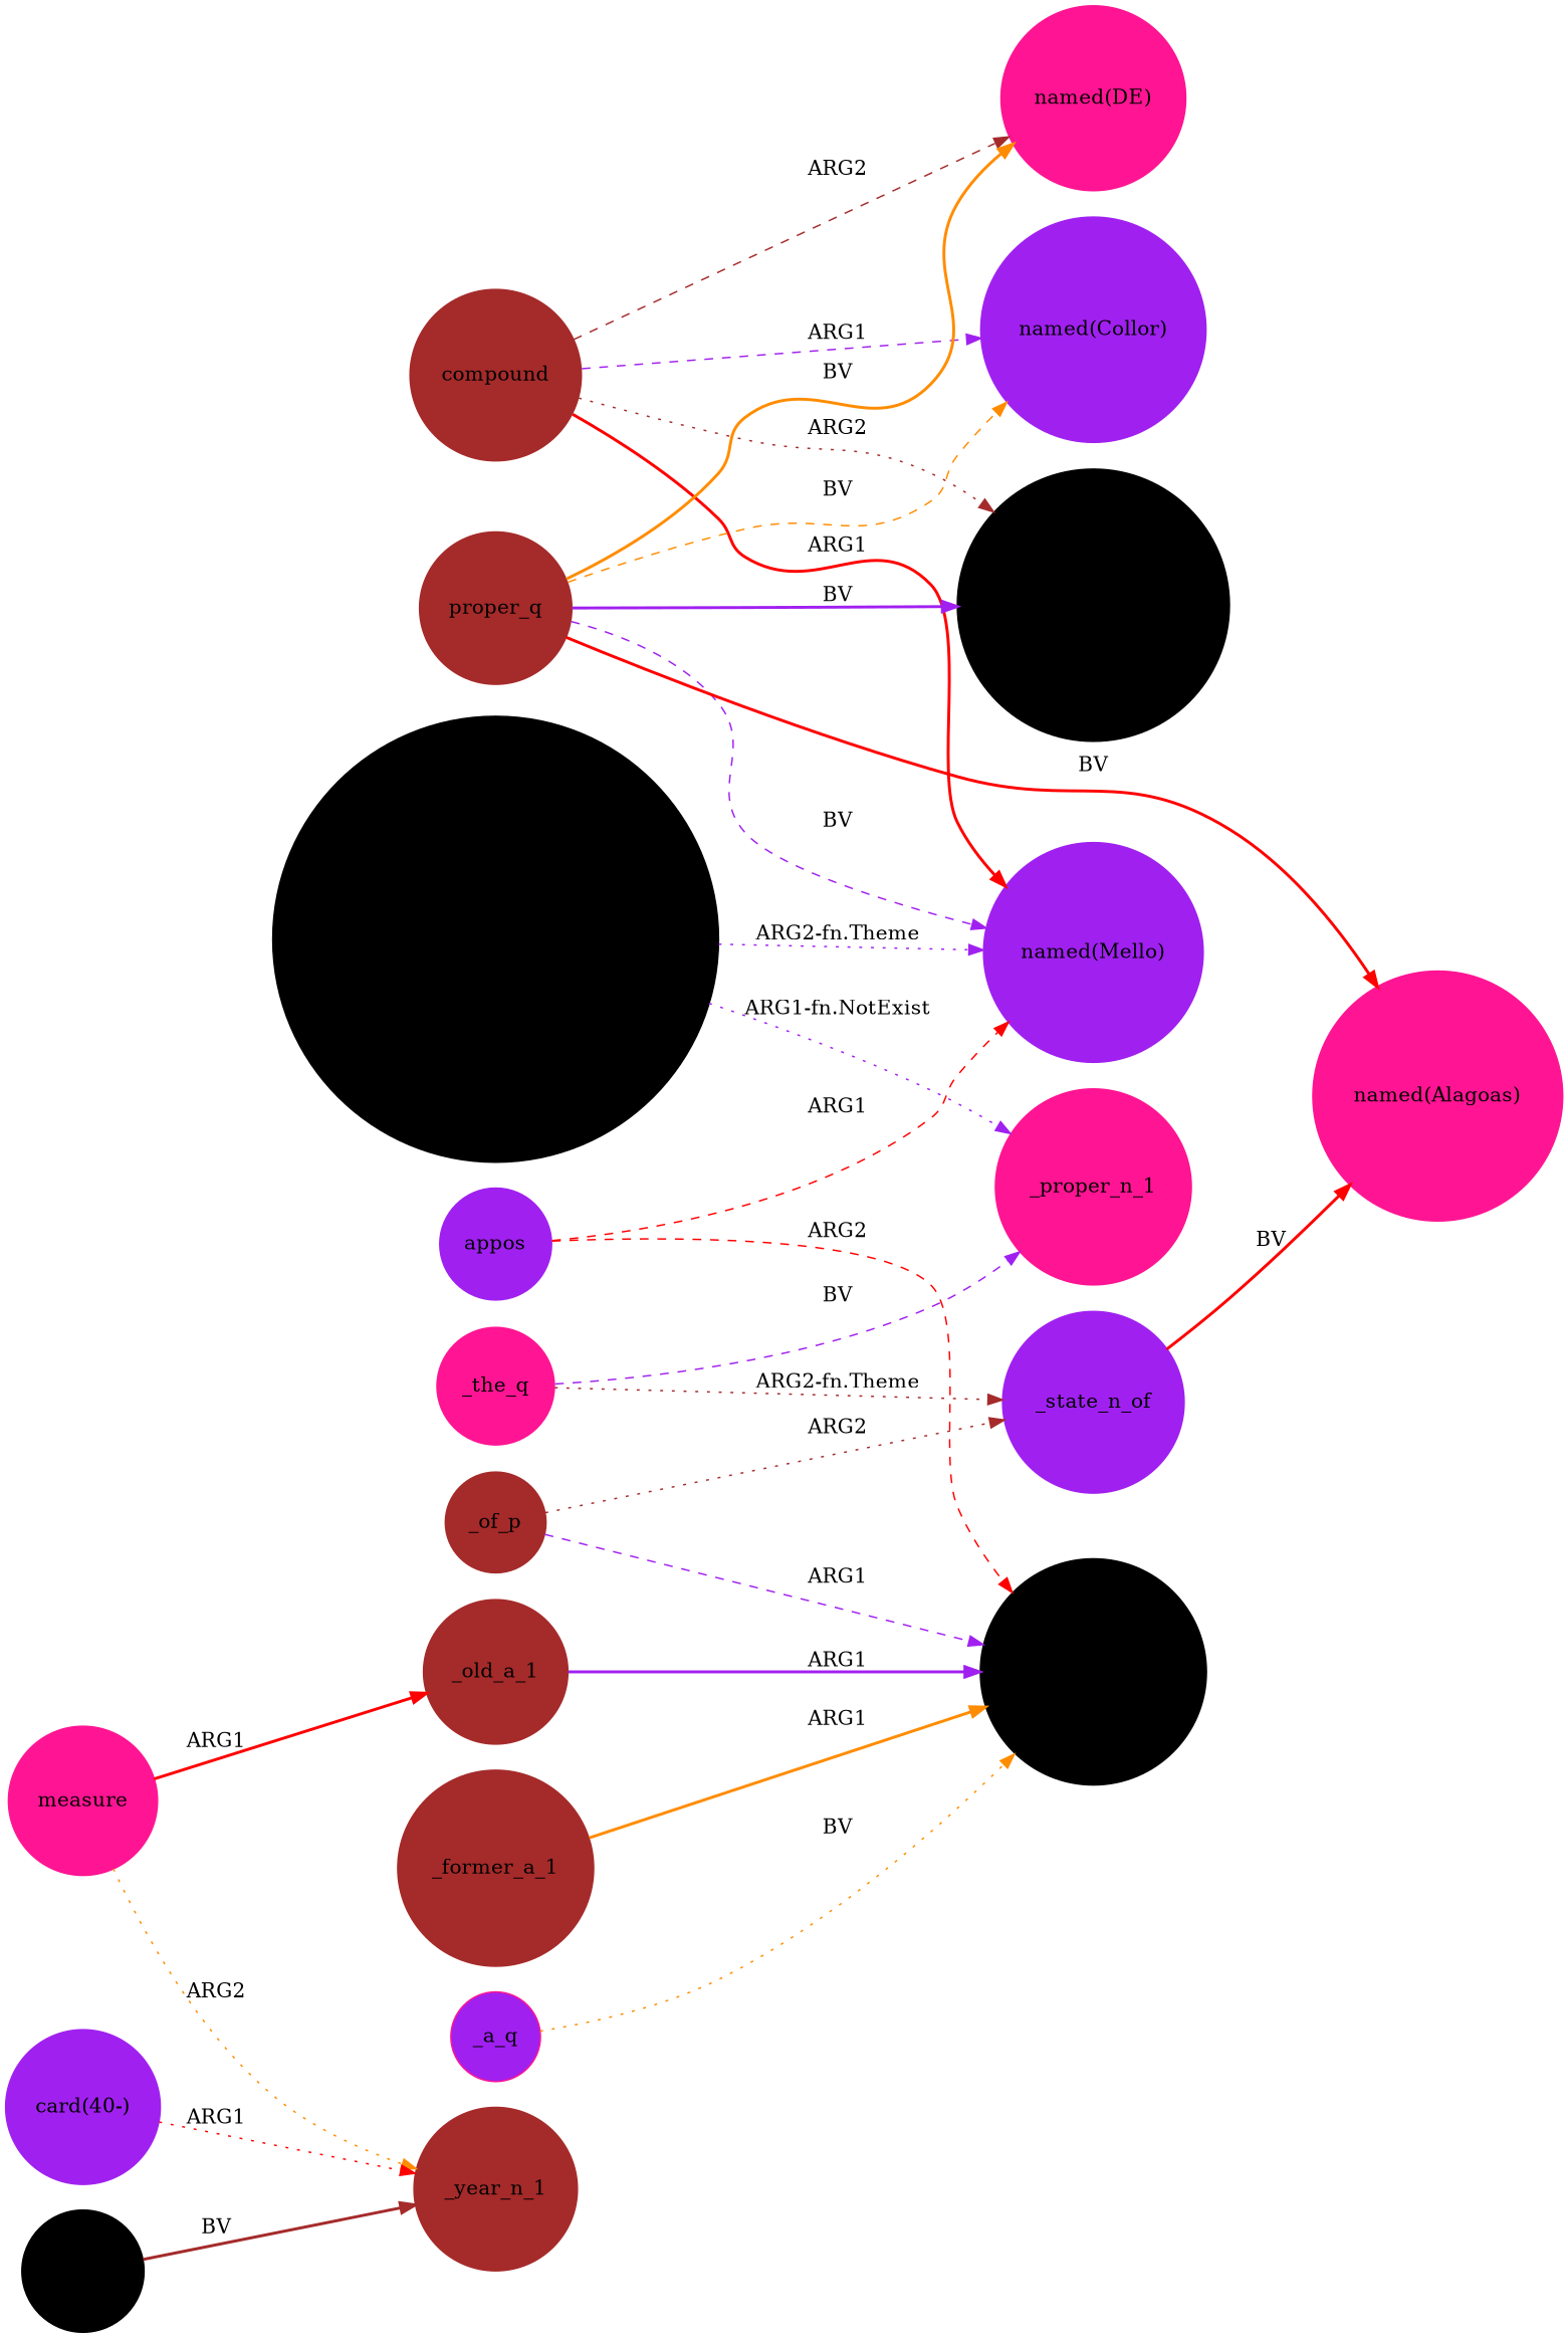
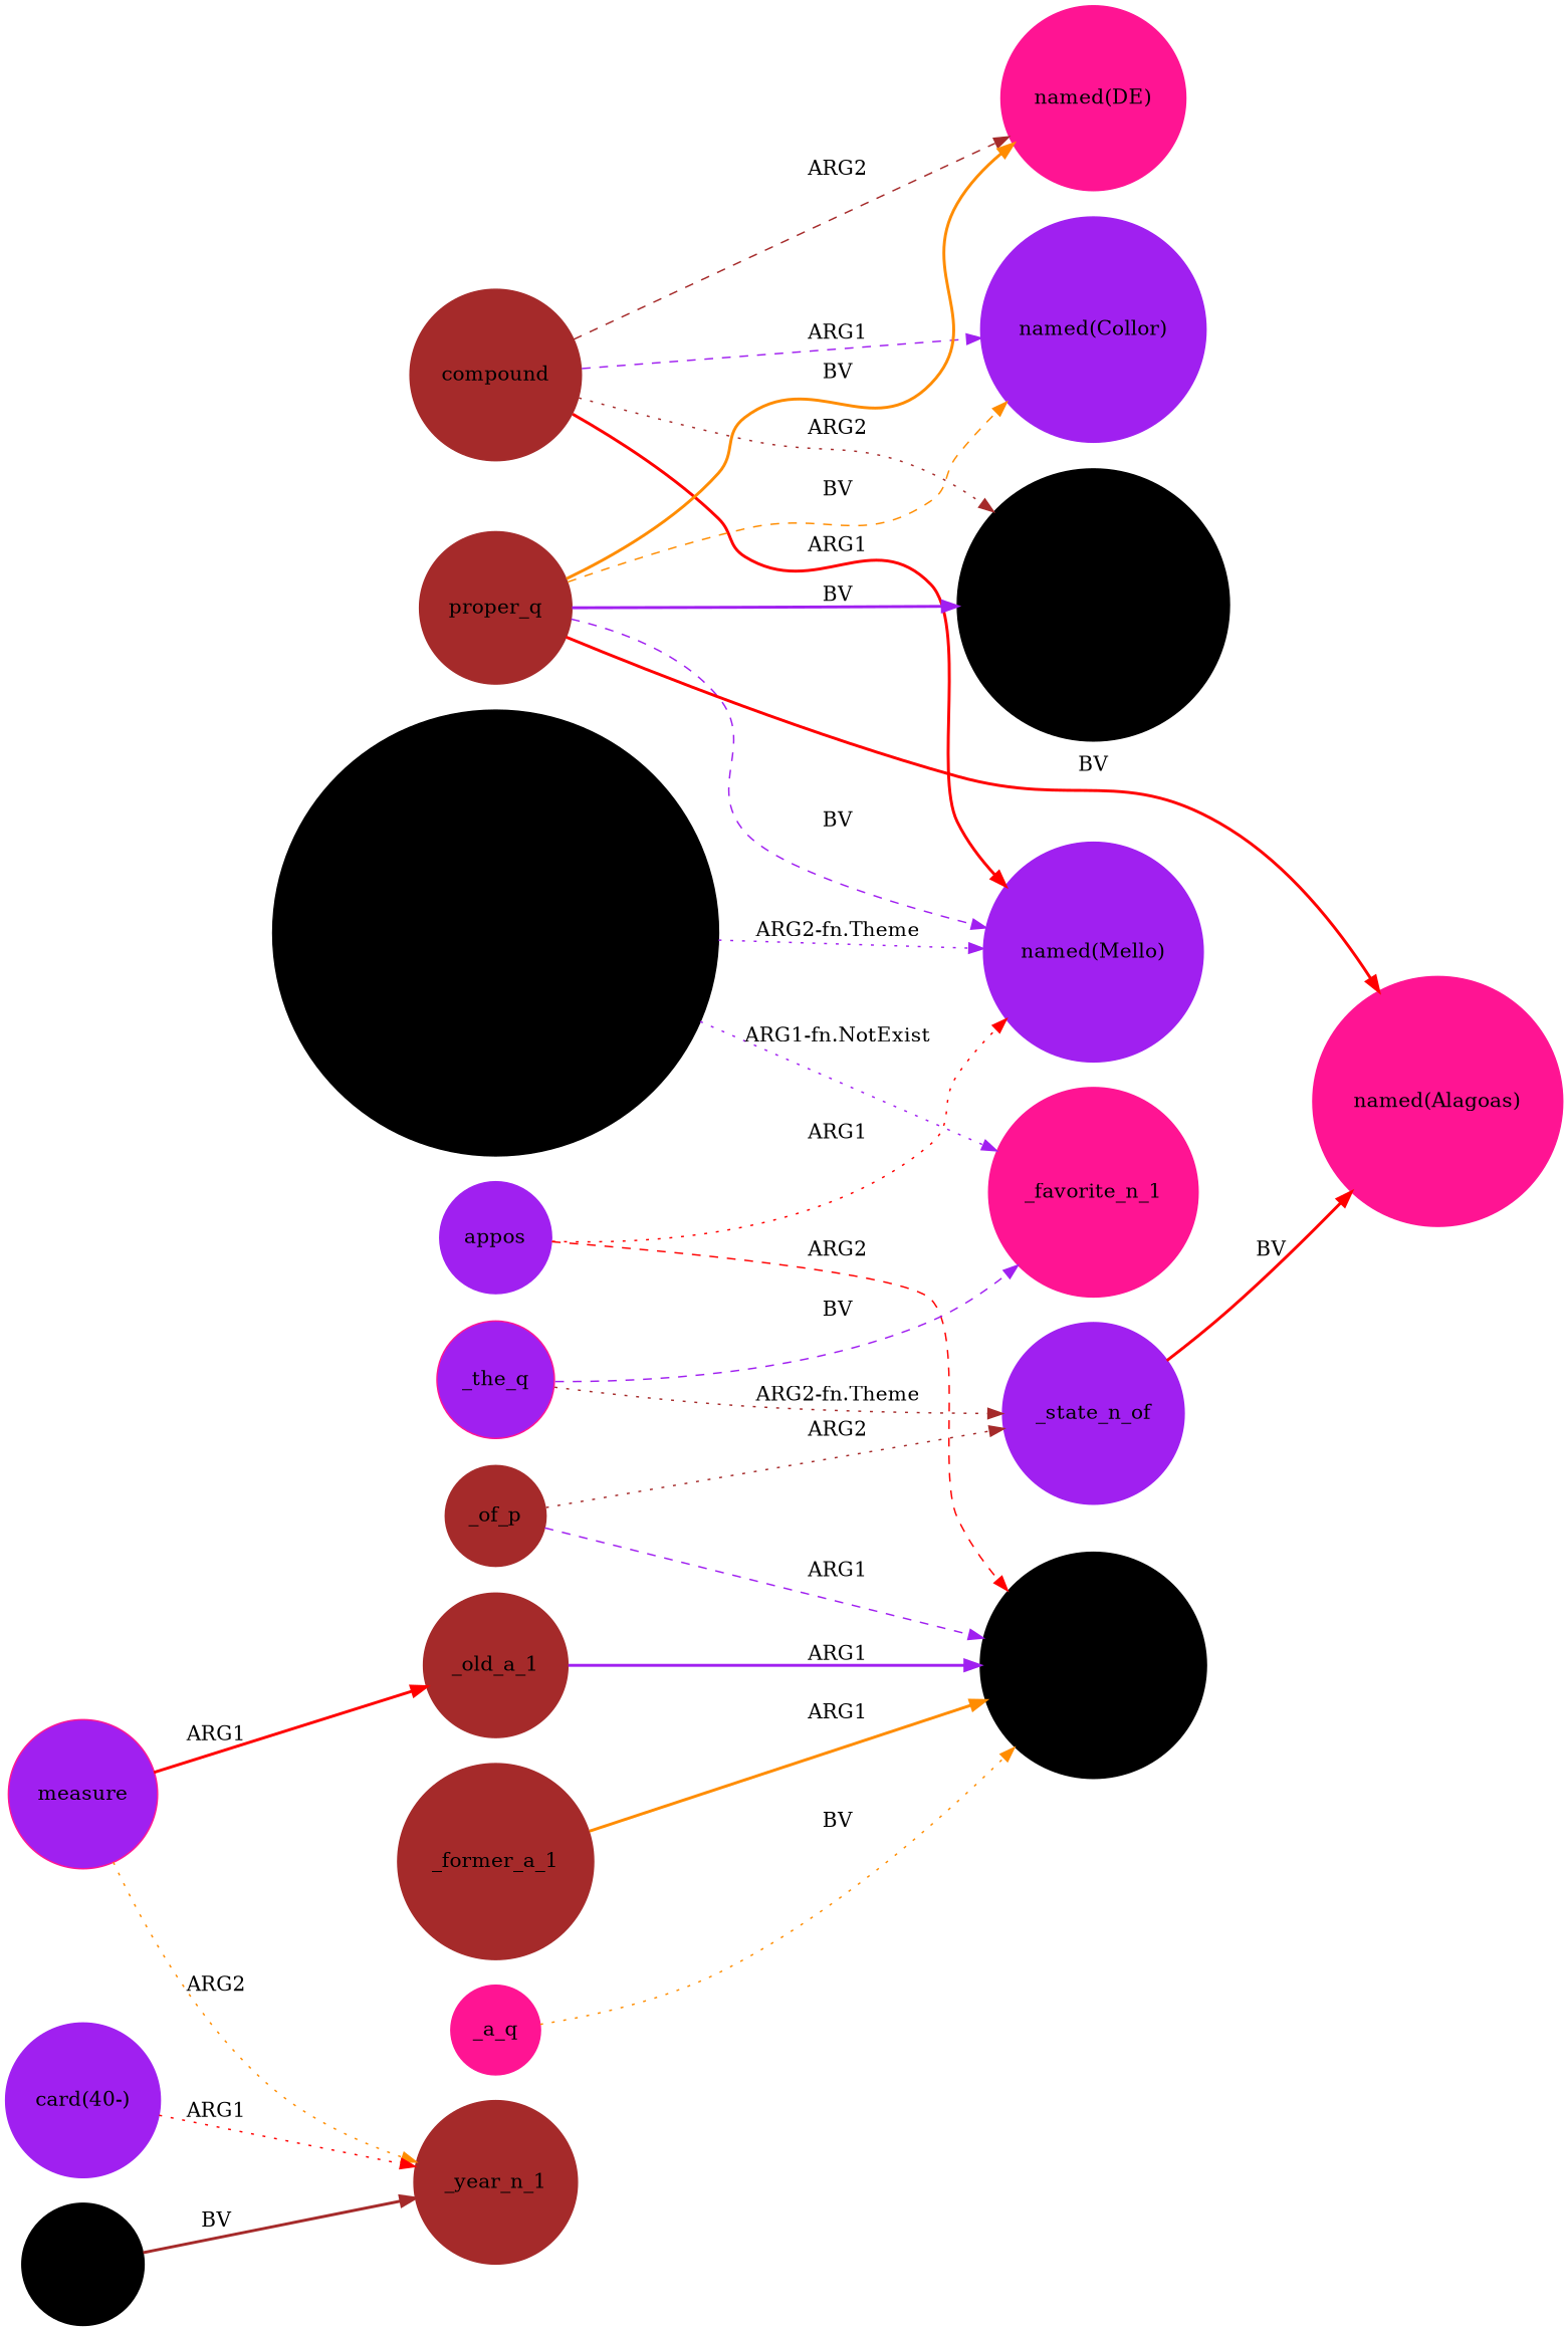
  digraph {
    rankdir=LR
    node [color=deeppink shape=circle style=filled]
    edge [color=purple style=dotted]
    "_remain_v_1-fn.State_continue" [color=black]
    "named(Mello)" [color=purple]
-   _favorite_n_1 [label=_proper_n_1]
+   _favorite_n_1
    compound [color=brown]
    "named(Collor)" [color=purple]
    "named(DE)"
    "named(Fernando)" [color=black]
    _year_n_1 [color=brown]
-   measure
+   measure [fillcolor=purple]
    _old_a_1 [color=brown]
    _governor_n_1 [color=black]
    _state_n_of [color=purple]
    "named(Alagoas)"
    proper_q [color=brown]
    appos [color=purple]
-   _the_q
+   _the_q [fillcolor=purple]
    _former_a_1 [color=brown]
    _of_p [color=brown]
-   _a_q [fillcolor=purple]
+   _a_q
    udef_q [color=black]
    "card(40-)" [color=purple]
    "_remain_v_1-fn.State_continue" -> "named(Mello)" [label="ARG2-fn.Theme"]
    "_remain_v_1-fn.State_continue" -> _favorite_n_1 [label="ARG1-fn.NotExist"]
    compound -> "named(Mello)" [color=red label=ARG1 style=bold]
    compound -> "named(Collor)" [label=ARG1 style=dashed]
    compound -> "named(DE)" [color=brown label=ARG2 style=dashed]
    compound -> "named(Fernando)" [color=brown label=ARG2]
    measure -> _year_n_1 [color=darkorange label=ARG2]
    measure -> _old_a_1 [color=red label=ARG1 style=bold]
    _old_a_1 -> _governor_n_1 [label=ARG1 style=bold]
    _state_n_of -> "named(Alagoas)" [color=red label=BV style=bold]
    proper_q -> "named(Mello)" [label=BV style=dashed]
    proper_q -> "named(Collor)" [color=darkorange label=BV style=dashed]
    proper_q -> "named(DE)" [color=darkorange label=BV style=bold]
    proper_q -> "named(Fernando)" [label=BV style=bold]
    proper_q -> "named(Alagoas)" [color=red label=BV style=bold]
-   appos -> "named(Mello)" [color=red label=ARG1 style=dashed]
+   appos -> "named(Mello)" [color=red label=ARG1]
    appos -> _governor_n_1 [color=red label=ARG2 style=dashed]
    _the_q -> _favorite_n_1 [label=BV style=dashed]
    _the_q -> _state_n_of [color=brown label="ARG2-fn.Theme"]
    _former_a_1 -> _governor_n_1 [color=darkorange label=ARG1 style=bold]
    _of_p -> _governor_n_1 [label=ARG1 style=dashed]
    _of_p -> _state_n_of [color=brown label=ARG2]
    _a_q -> _governor_n_1 [color=darkorange label=BV]
    udef_q -> _year_n_1 [color=brown label=BV style=bold]
    "card(40-)" -> _year_n_1 [color=red label=ARG1]
  }
